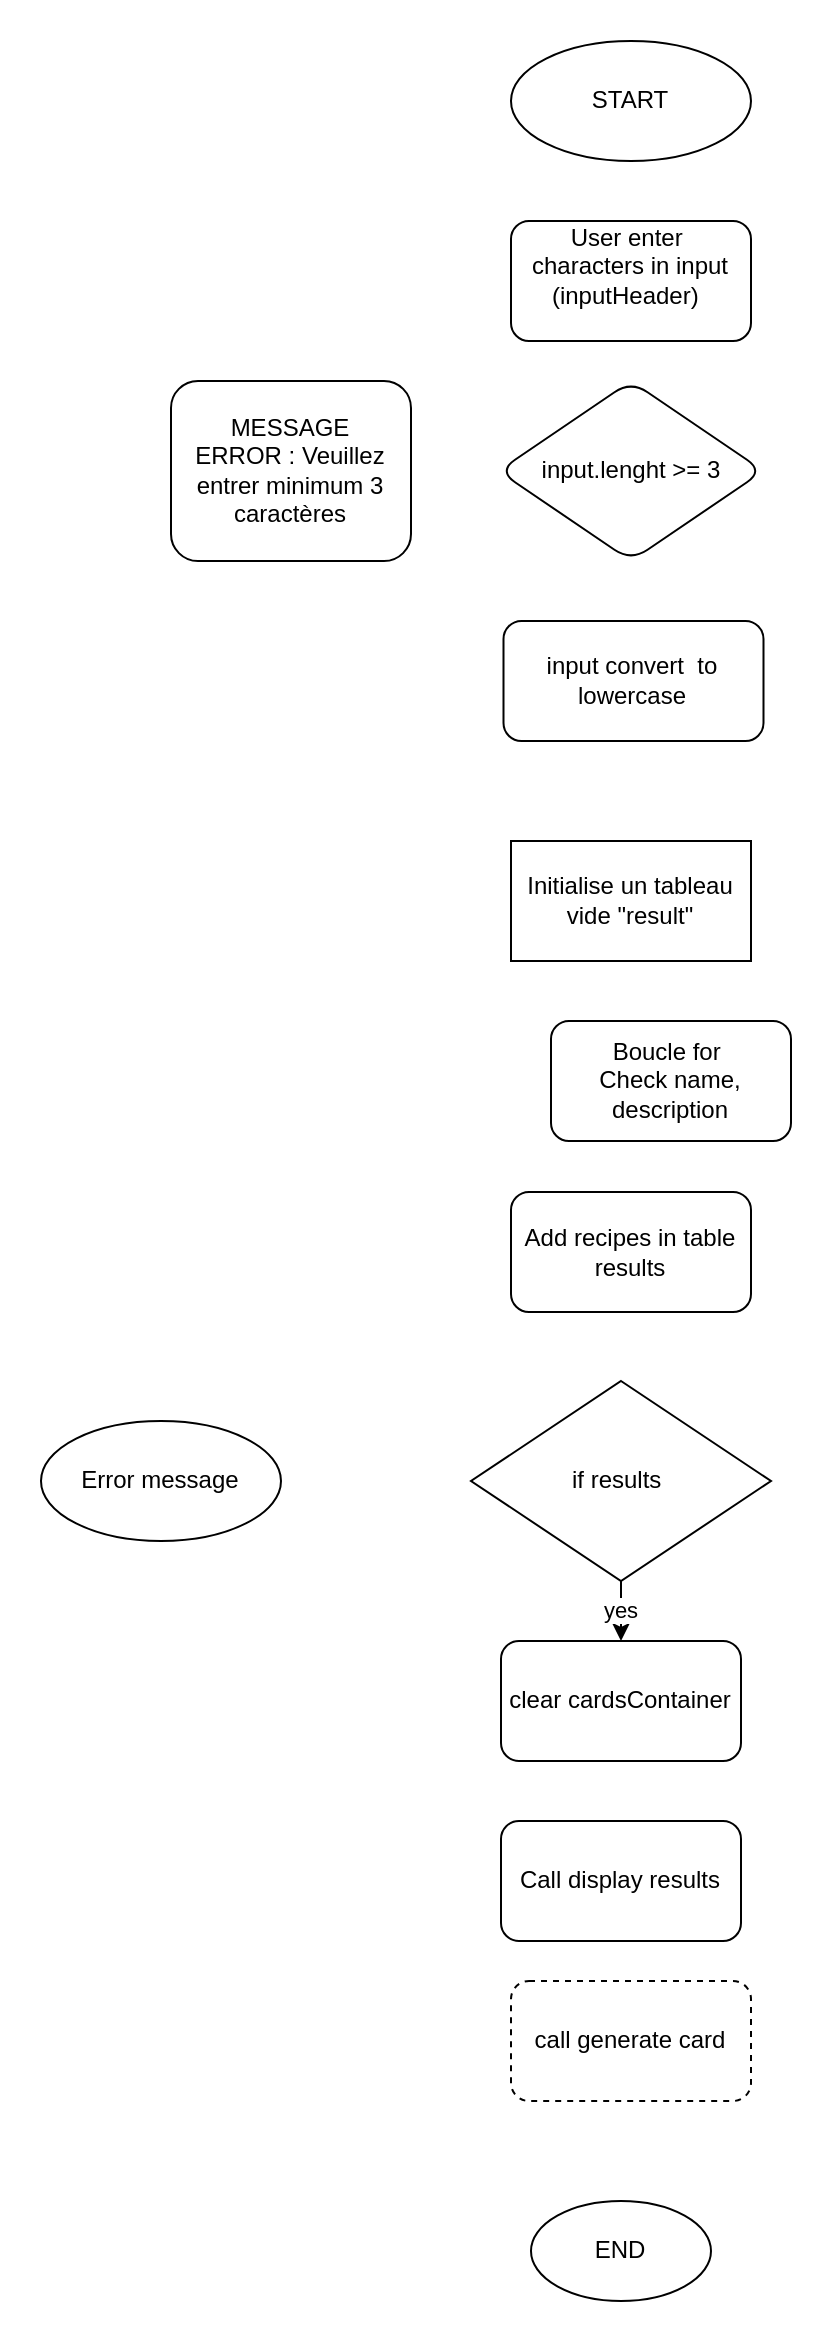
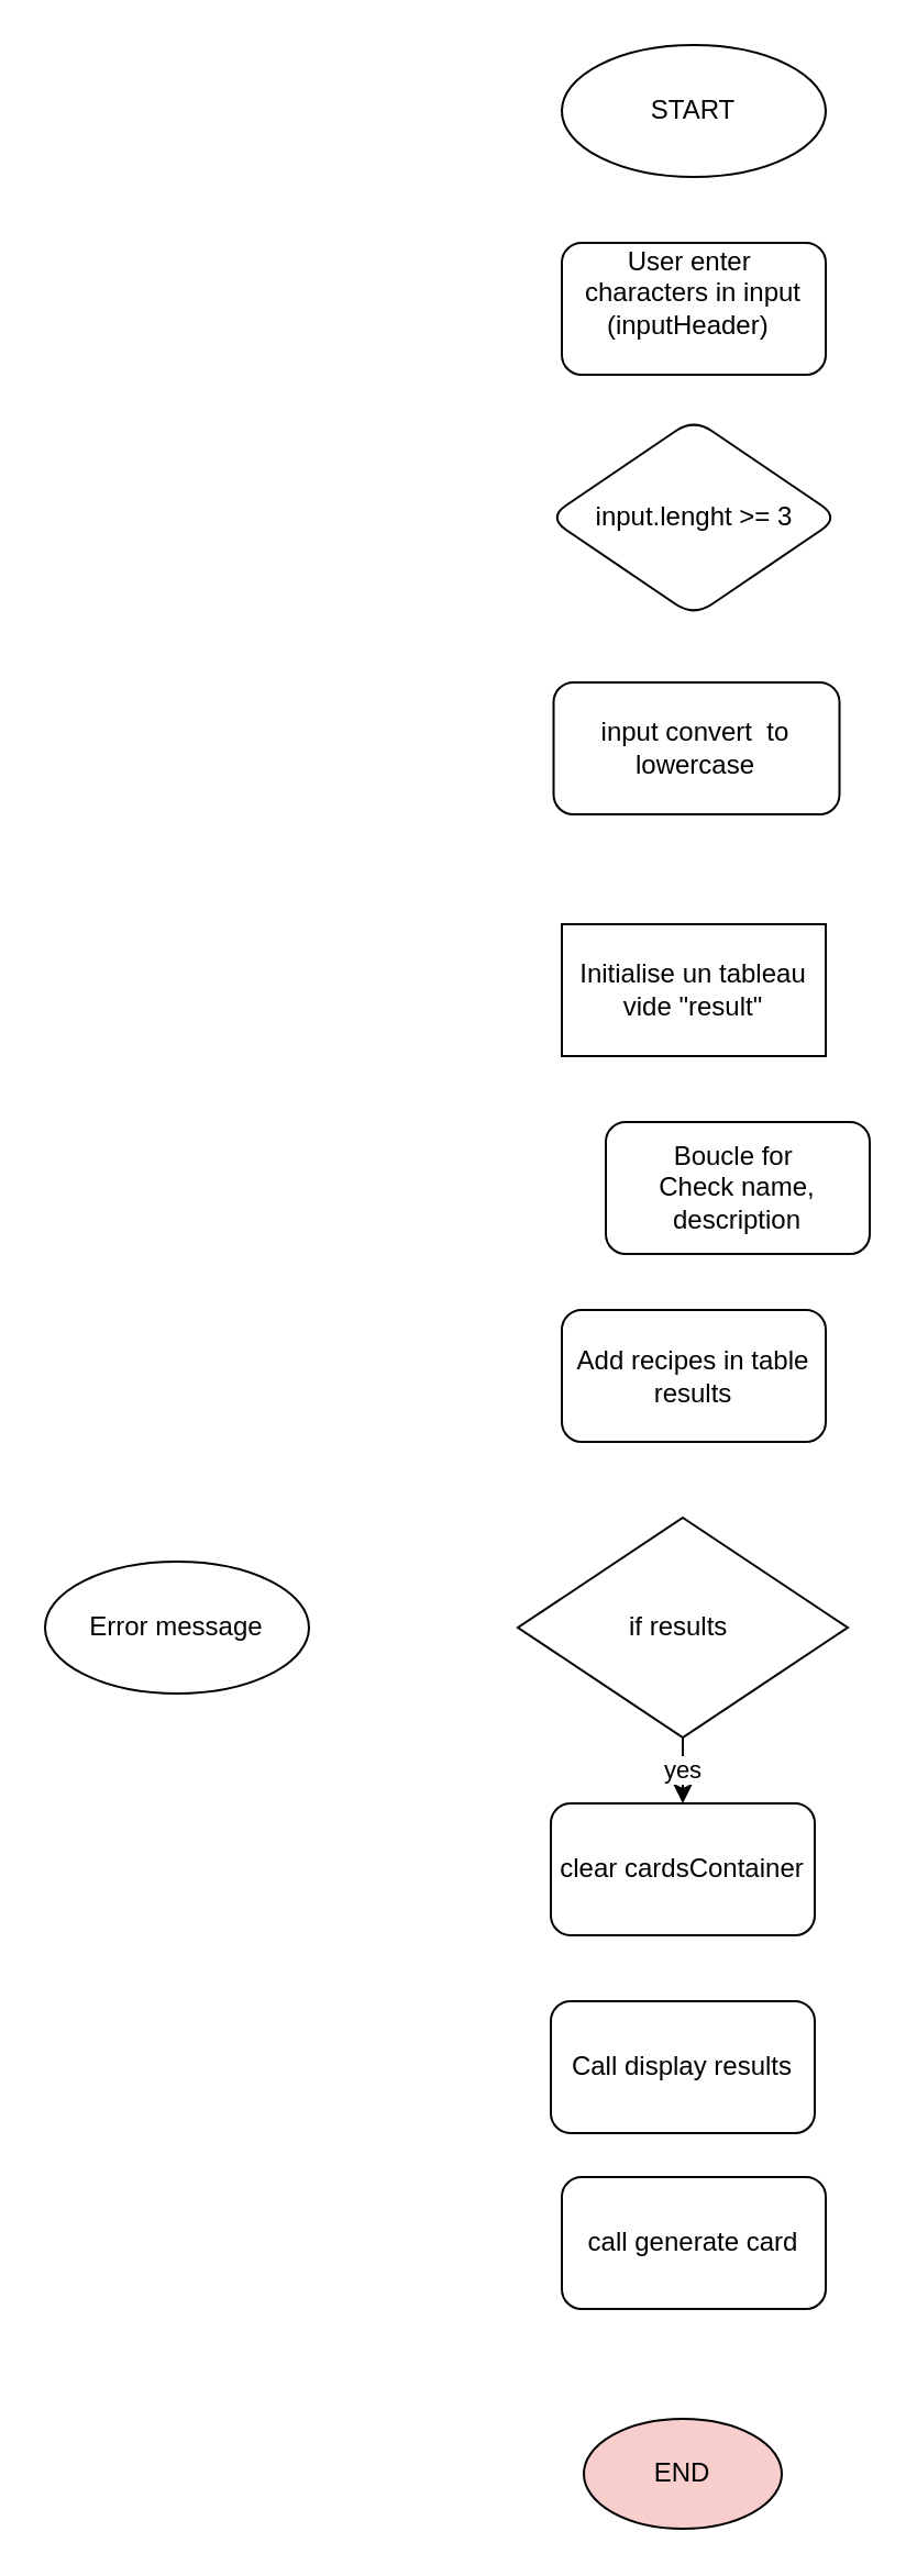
  <mxCell id="0" />
  <mxCell id="1" parent="0" />
  <mxCell id="2" value="START" style="ellipse;whiteSpace=wrap;html=1;" vertex="1" parent="1"><mxGeometry x="255" y="20" width="120" height="60" as="geometry" /></mxCell>
  <mxCell id="3" value="Initialise un tableau vide &quot;result&quot;" style="whiteSpace=wrap;html=1;" vertex="1" parent="1"><mxGeometry x="255" y="420" width="120" height="60" as="geometry" /></mxCell>
  <mxCell id="4" value="User enter&amp;nbsp;&lt;div&gt;characters in input&lt;/div&gt;&lt;div style=&quot;text-align: start;&quot;&gt;&amp;nbsp; &amp;nbsp;(inputHeader)&lt;/div&gt;&lt;div&gt;&lt;br&gt;&lt;/div&gt;" style="rounded=1;whiteSpace=wrap;html=1;" vertex="1" parent="1"><mxGeometry x="255" y="110" width="120" height="60" as="geometry" /></mxCell>
  <mxCell id="5" value="&lt;div&gt;input.lenght &amp;gt;= 3&lt;br&gt;&lt;/div&gt;" style="rhombus;whiteSpace=wrap;html=1;rounded=1;" vertex="1" parent="1"><mxGeometry x="248.75" y="190" width="132.5" height="90" as="geometry" /></mxCell>
- <mxCell id="6" value="&lt;div&gt;MESSAGE&lt;/div&gt;ERROR : Veuillez entrer minimum 3 caractères" style="rounded=1;whiteSpace=wrap;html=1;" vertex="1" parent="1"><mxGeometry x="85" y="190" width="120" height="90" as="geometry" /></mxCell>
  <mxCell id="7" value="input convert &amp;nbsp;to lowercase" style="rounded=1;whiteSpace=wrap;html=1;" vertex="1" parent="1"><mxGeometry x="251.25" y="310" width="130" height="60" as="geometry" /></mxCell>
  <mxCell id="8" value="Boucle for&amp;nbsp;&lt;div&gt;Check name, description&lt;/div&gt;" style="rounded=1;whiteSpace=wrap;html=1;" vertex="1" parent="1"><mxGeometry x="275" y="510" width="120" height="60" as="geometry" /></mxCell>
  <mxCell id="9" value="Add recipes in table results" style="rounded=1;whiteSpace=wrap;html=1;" vertex="1" parent="1"><mxGeometry x="255" y="595.5" width="120" height="60" as="geometry" /></mxCell>
  <mxCell id="10" value="yes" style="edgeStyle=orthogonalEdgeStyle;rounded=0;orthogonalLoop=1;jettySize=auto;html=1;" edge="1" parent="1" source="11" target="13"><mxGeometry relative="1" as="geometry" /></mxCell>
  <mxCell id="11" value="if results&amp;nbsp;" style="rhombus;whiteSpace=wrap;html=1;" vertex="1" parent="1"><mxGeometry x="235" y="690" width="150" height="100" as="geometry" /></mxCell>
  <mxCell id="12" value="Error message" style="ellipse;whiteSpace=wrap;html=1;" vertex="1" parent="1"><mxGeometry x="20" y="710" width="120" height="60" as="geometry" /></mxCell>
  <mxCell id="13" value="clear cardsContainer" style="rounded=1;whiteSpace=wrap;html=1;" vertex="1" parent="1"><mxGeometry x="250" y="820" width="120" height="60" as="geometry" /></mxCell>
  <mxCell id="14" value="Call display results" style="rounded=1;whiteSpace=wrap;html=1;" vertex="1" parent="1"><mxGeometry x="250" y="910" width="120" height="60" as="geometry" /></mxCell>
- <mxCell id="15" value="call generate card" style="rounded=1;whiteSpace=wrap;html=1;dashed=1;" vertex="1" parent="1"><mxGeometry x="255" y="990" width="120" height="60" as="geometry" /></mxCell>
- <mxCell id="16" value="END" style="ellipse;whiteSpace=wrap;html=1;" vertex="1" parent="1"><mxGeometry x="265" y="1100" width="90" height="50" as="geometry" /></mxCell>
+ <mxCell id="15" value="call generate card" style="rounded=1;whiteSpace=wrap;html=1;" vertex="1" parent="1"><mxGeometry x="255" y="990" width="120" height="60" as="geometry" /></mxCell>
+ <mxCell id="16" value="END" style="ellipse;whiteSpace=wrap;html=1;fillColor=#f8cecc;" vertex="1" parent="1"><mxGeometry x="265" y="1100" width="90" height="50" as="geometry" /></mxCell>
